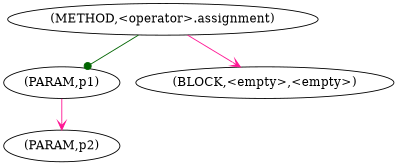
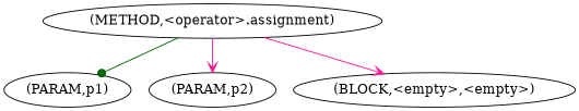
  digraph {
    fontname="DejaVu Serif"
    node [fontname="DejaVu Serif"]
    edge [arrowhead=vee color=deeppink fontname="DejaVu Serif"]
    n1 [label=<(METHOD,&lt;operator&gt;.assignment)>]
    n2 [label=<(PARAM,p1)>]
    n3 [label=<(PARAM,p2)>]
    n4 [label=<(BLOCK,&lt;empty&gt;,&lt;empty&gt;)>]
    n1 -> n2 [arrowhead=dot color=darkgreen]
-   n2 -> n3
+   n1 -> n3
    n1 -> n4
  }
